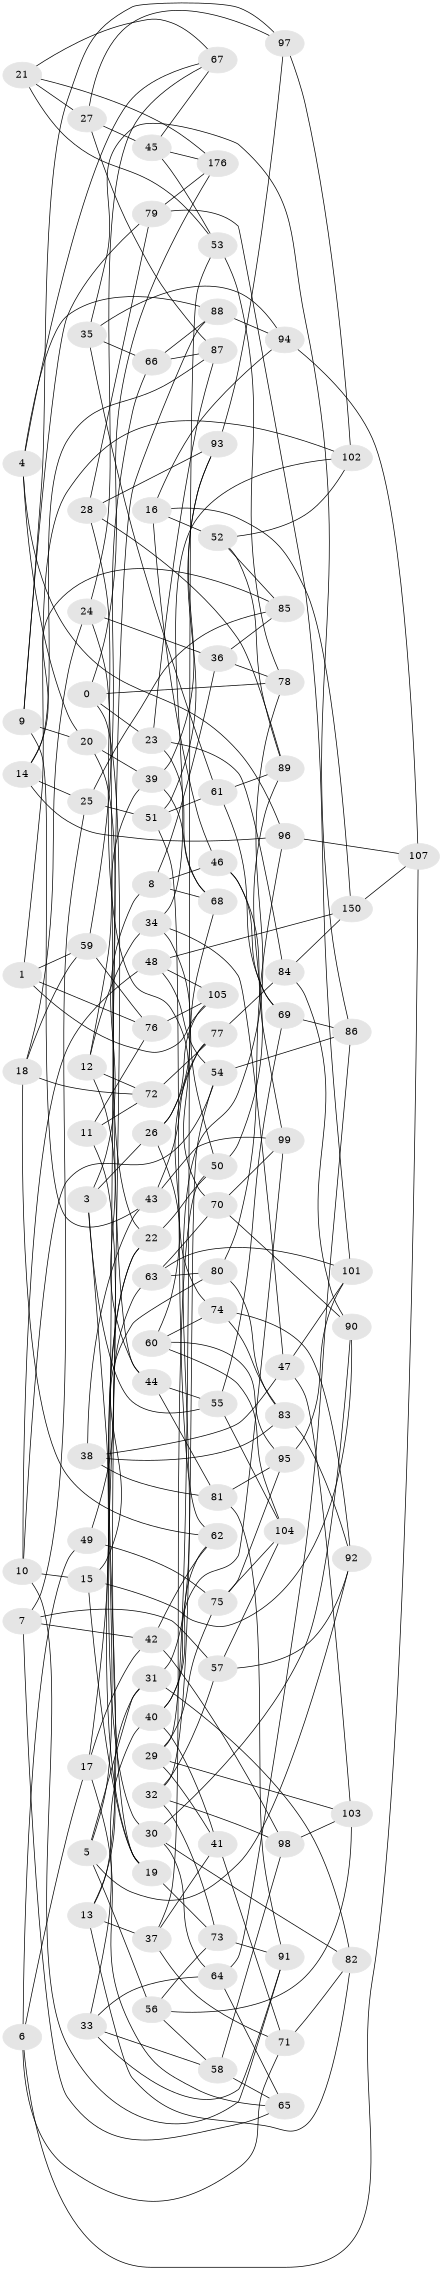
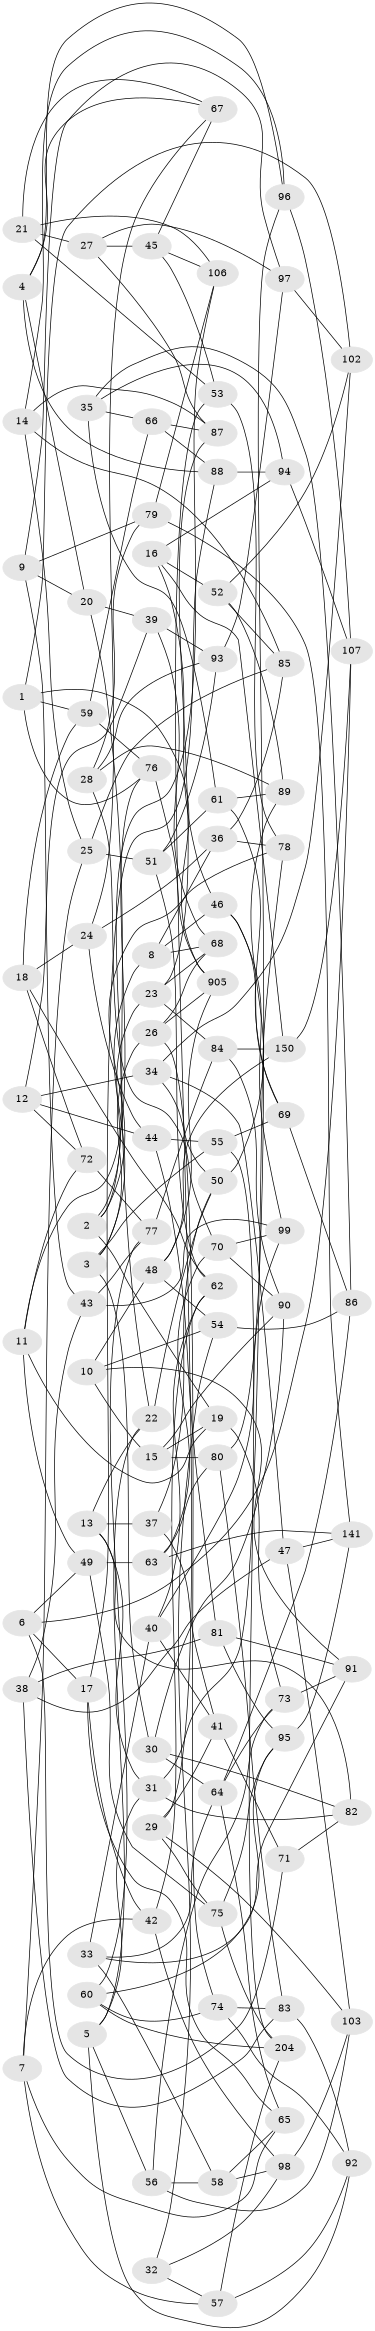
  graph {
    rankdir=LR
    node [color=gray90 style=filled]
    1
    59
    76
    102
-   105
+   105 [label=905]
    66
-   2 [label=0]
+   2
    19
    23
    78
-   106 [label=176]
+   106
    73
    68
    87
    84
    3
    8
    26
    30
    55
    36
    46
    74
    82
    90
    64
    69
-   104
+   104 [label=204]
    4
    20
    67
    88
    96
    22
    39
    94
    107
    5
    31
    56
    92
    50
    103
    58
    6
    17
    49
    71
    42
    65
    75
    63
    7
    25
    57
    85
    51
    62
    98
    99
    9
    43
    79
    97
    77
-   101
+   101 [label=141]
    10
    15
    48
    54
    91
    80
    n73 [label=150]
    86
    11
    72
    12
    34
    44
    47
    93
    81
    13
    37
    41
    14
    83
    16
    52
    89
    18
    24
    21
    27
    53
    45
    61
    28
    70
    29
    95
    32
    33
    40
    35
    38
    60
    1 -- 59
    1 -- 76
    1 -- 102
    1 -- 105
    59 -- 76
    59 -- 66
    76 -- 105
    66 -- 87
    66 -- 88
    2 -- 19
    2 -- 23
    2 -- 78
    2 -- 106
    19 -- 73
    23 -- 68
    23 -- 87
    23 -- 84
    73 -- 91
    84 -- 90
    84 -- n73
    3 -- 8
    3 -- 26
    3 -- 30
    3 -- 55
    8 -- 68
    8 -- 36
    8 -- 46
    26 -- 105
    26 -- 68
    26 -- 74
    30 -- 82
    30 -- 90
    30 -- 64
    55 -- 69
    55 -- 104
    36 -- 78
    36 -- 85
    46 -- 69
    46 -- 99
    74 -- 92
    74 -- 83
    64 -- 65
    64 -- 86
    69 -- 86
    4 -- 20
    4 -- 67
    4 -- 88
    4 -- 96
    20 -- 22
    20 -- 39
    88 -- 94
    96 -- 107
    22 -- 50
    39 -- 68
    39 -- 93
    94 -- 107
    5 -- 22
    5 -- 31
    5 -- 56
    5 -- 92
    31 -- 78
    31 -- 82
    56 -- 73
    56 -- 103
    56 -- 58
    50 -- 89
    58 -- 65
    58 -- 98
    6 -- 107
    6 -- 17
    6 -- 49
    6 -- 71
    17 -- 88
    17 -- 42
    17 -- 65
    49 -- 75
    49 -- 63
    71 -- 82
    42 -- 62
    42 -- 98
    75 -- 104
    75 -- 95
    63 -- 101
    63 -- 80
    63 -- 70
    7 -- 42
    7 -- 65
    7 -- 25
    7 -- 57
    25 -- 85
    25 -- 51
    57 -- 104
    57 -- 92
    51 -- 62
    51 -- 93
    51 -- 61
    98 -- 103
    9 -- 20
    9 -- 43
    9 -- 79
    9 -- 97
    43 -- 99
    43 -- 77
    79 -- 106
    79 -- 101
    97 -- 102
    77 -- 84
    10 -- 15
    10 -- 48
    10 -- 54
    10 -- 91
    15 -- 19
    15 -- 90
    15 -- 80
    48 -- 105
    48 -- 54
    48 -- n73
    54 -- 86
    80 -- 96
    80 -- 83
    n73 -- 107
    11 -- 76
    11 -- 19
+   11 -- 49
    11 -- 72
    72 -- 77
    12 -- 39
    12 -- 72
    12 -- 34
    12 -- 44
    34 -- 102
    34 -- 50
    34 -- 47
    44 -- 55
    44 -- 81
    47 -- 103
    47 -- 101
    93 -- 97
    81 -- 91
    81 -- 95
    13 -- 82
    13 -- 22
    13 -- 31
    13 -- 37
    37 -- 50
-   37 -- 71
    37 -- 41
    41 -- 71
    14 -- 87
    14 -- 96
    14 -- 25
    14 -- 85
    83 -- 92
    16 -- 46
    16 -- 94
    16 -- n73
    16 -- 52
    52 -- 102
    52 -- 85
    52 -- 89
    18 -- 59
    18 -- 62
    18 -- 72
    18 -- 24
    24 -- 36
    24 -- 67
    24 -- 44
    21 -- 106
    21 -- 67
    21 -- 27
    21 -- 53
    27 -- 87
    27 -- 97
    27 -- 45
    53 -- 78
    45 -- 106
    45 -- 67
    45 -- 53
    61 -- 69
    61 -- 89
    28 -- 79
    28 -- 93
    28 -- 89
    28 -- 70
    70 -- 90
    70 -- 99
    29 -- 103
    29 -- 75
    29 -- 41
    29 -- 53
    95 -- 101
-   32 -- 73
+   64 -- 73
    32 -- 57
    32 -- 98
    32 -- 54
    33 -- 64
    33 -- 58
    33 -- 91
    33 -- 40
    40 -- 62
    40 -- 99
    40 -- 41
    35 -- 66
    35 -- 94
    35 -- 86
    35 -- 61
    38 -- 43
    38 -- 47
    38 -- 81
    38 -- 83
    60 -- 74
    60 -- 104
    60 -- 77
    60 -- 95
  }
